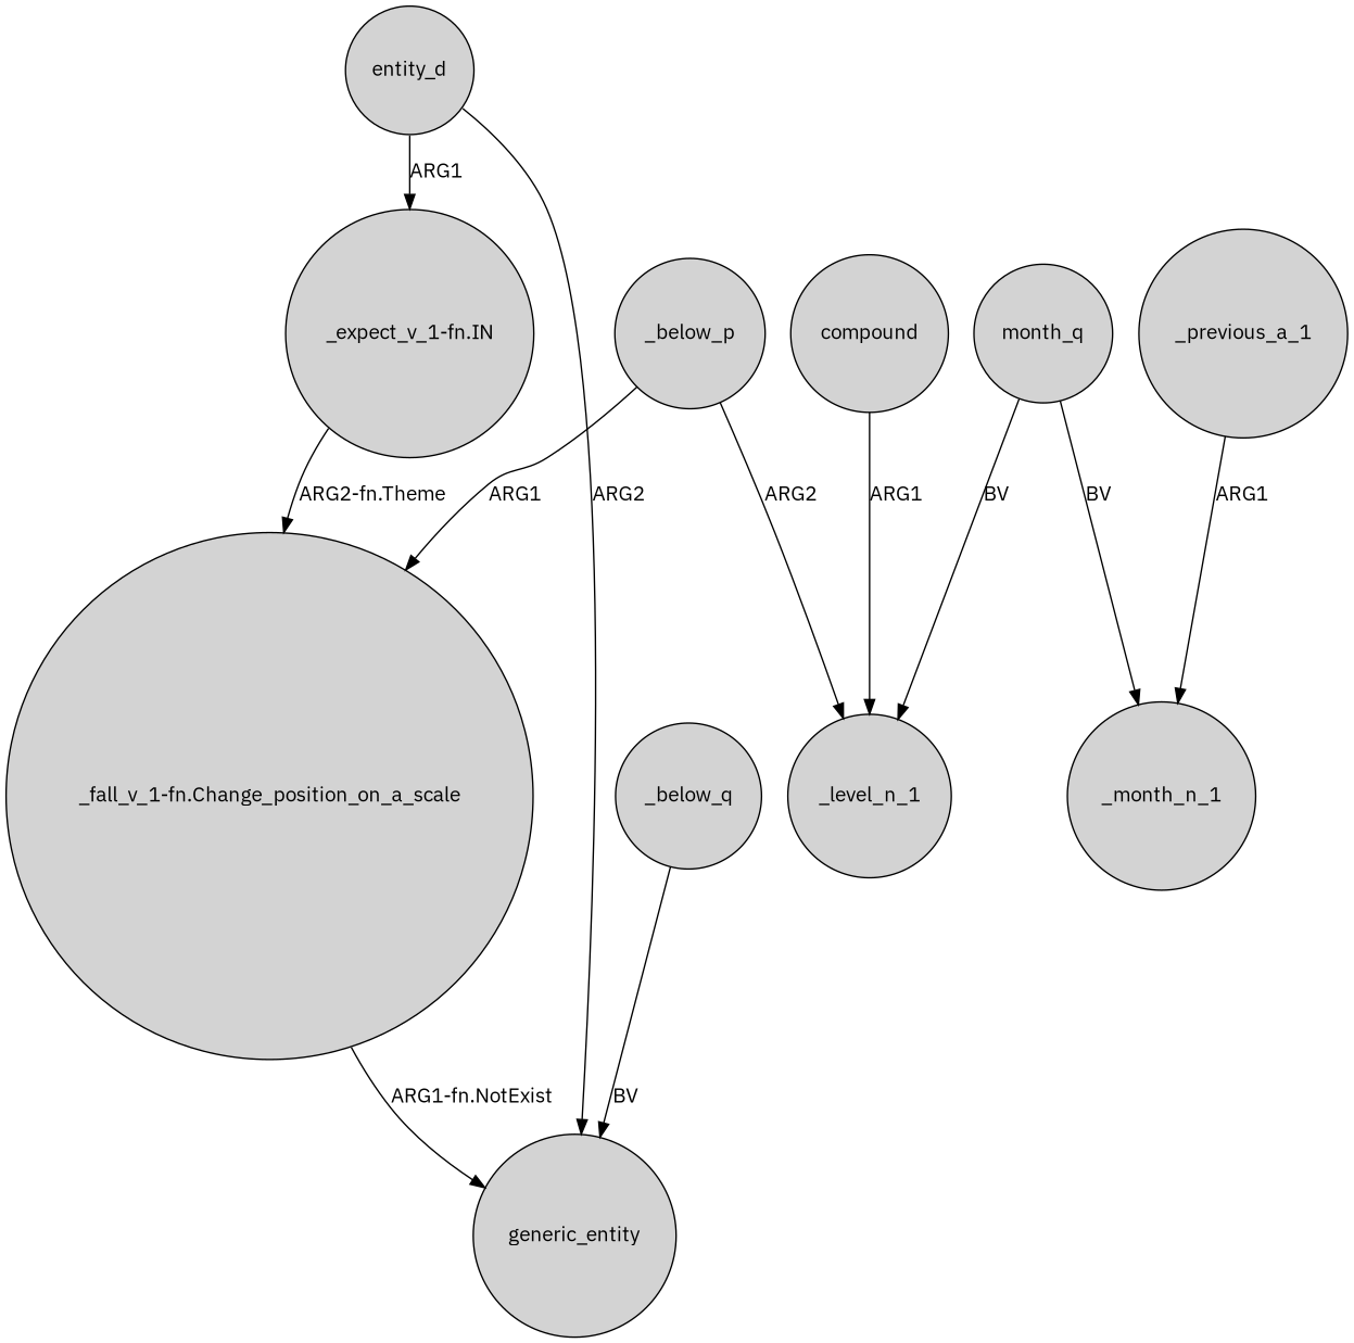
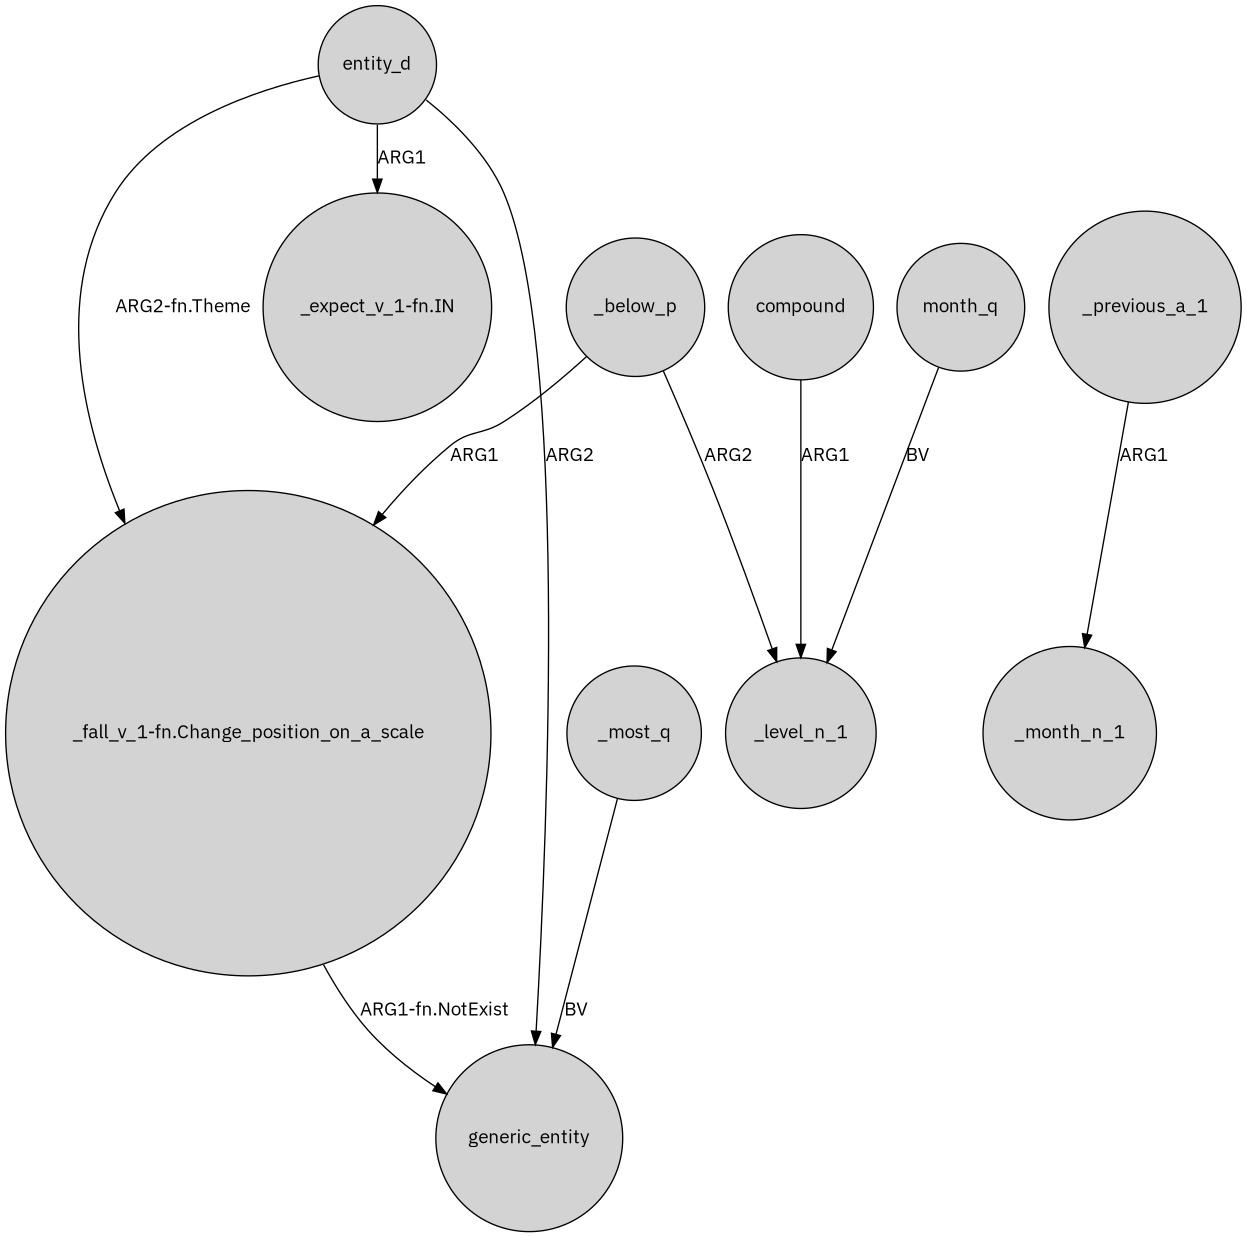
  digraph {
    fontname="IBM Plex Sans"
    node [fontname="IBM Plex Sans" shape=circle style=filled]
    edge [fontname="IBM Plex Sans"]
    "_expect_v_1-fn.IN"
    "_fall_v_1-fn.Change_position_on_a_scale"
    generic_entity
    compound
    _level_n_1
    _below_p
    n7 [label=month_q]
    _month_n_1
    n9 [label=entity_d]
-   _most_q [label=_below_q]
+   _most_q
    _previous_a_1
-   "_expect_v_1-fn.IN" -> "_fall_v_1-fn.Change_position_on_a_scale" [label="ARG2-fn.Theme"]
+   n9 -> "_fall_v_1-fn.Change_position_on_a_scale" [label="ARG2-fn.Theme"]
    "_fall_v_1-fn.Change_position_on_a_scale" -> generic_entity [label="ARG1-fn.NotExist"]
    compound -> _level_n_1 [label=ARG1]
    _below_p -> "_fall_v_1-fn.Change_position_on_a_scale" [label=ARG1]
    _below_p -> _level_n_1 [label=ARG2]
    n7 -> _level_n_1 [label=BV]
-   n7 -> _month_n_1 [label=BV]
    n9 -> "_expect_v_1-fn.IN" [label=ARG1]
    n9 -> generic_entity [label=ARG2]
    _most_q -> generic_entity [label=BV]
    _previous_a_1 -> _month_n_1 [label=ARG1]
  }
